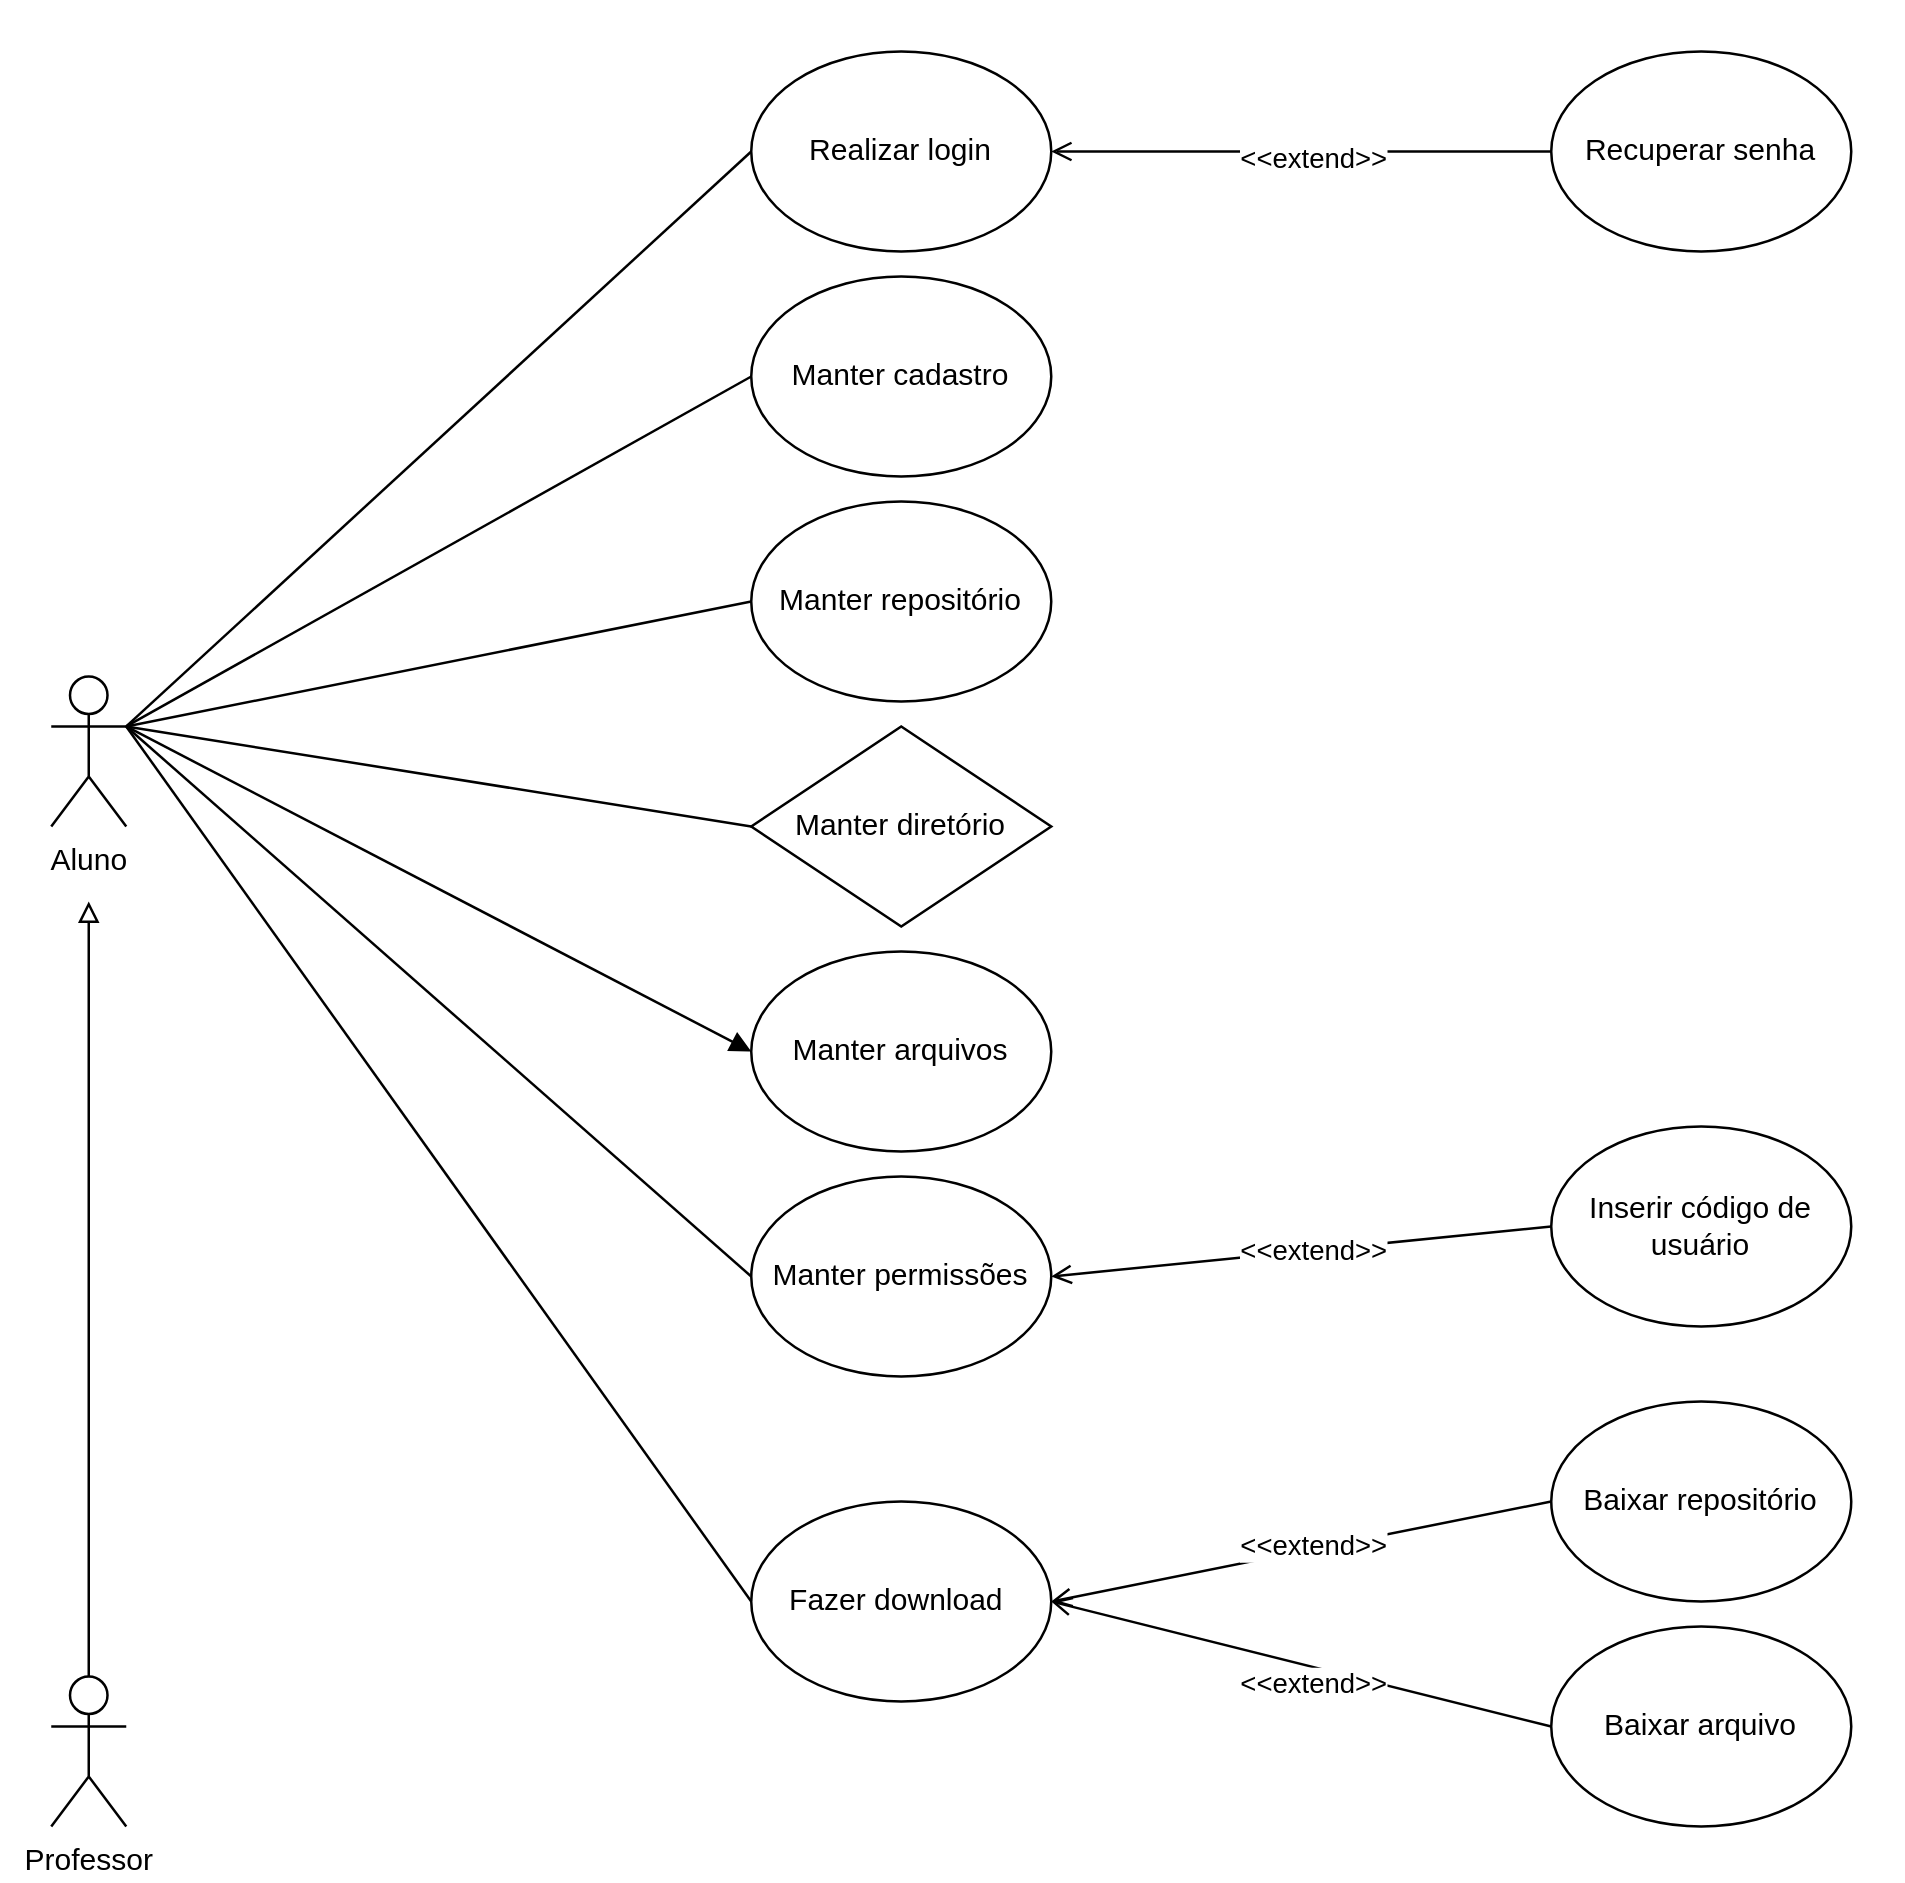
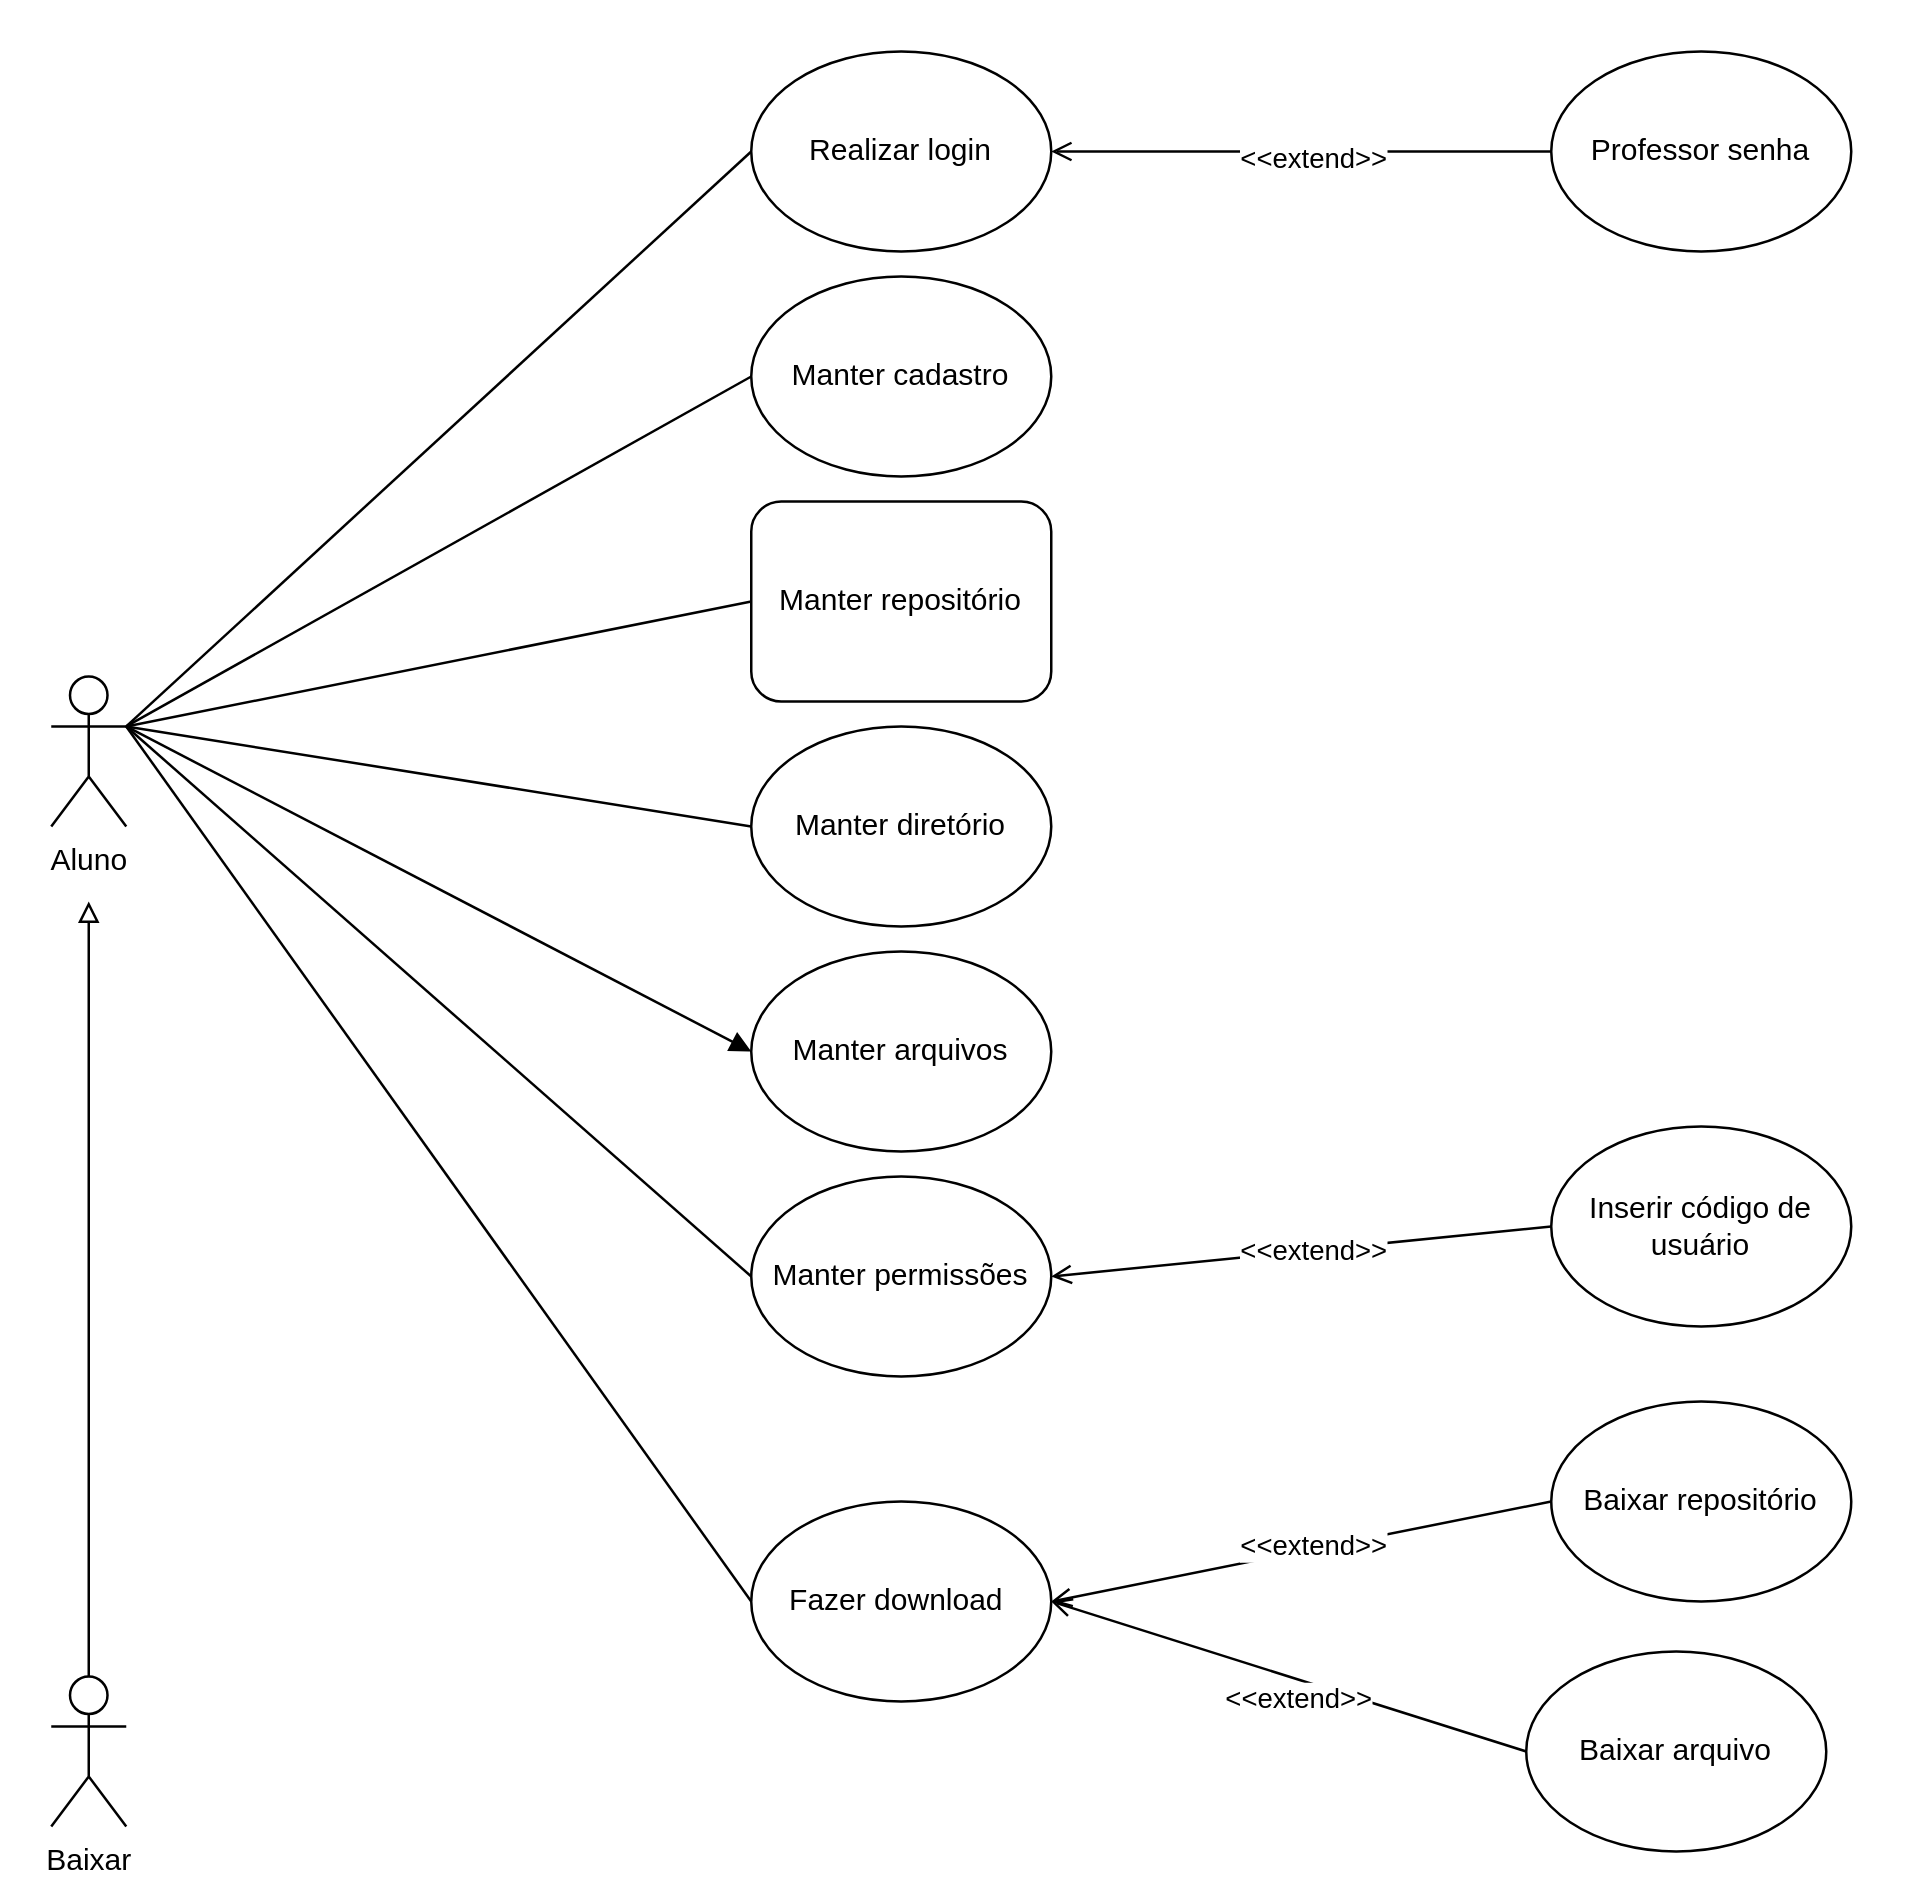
  <mxCell id="0" />
  <mxCell id="1" parent="0" />
  <mxCell id="2" value="Aluno" style="shape=umlActor;verticalLabelPosition=bottom;verticalAlign=top;html=1;outlineConnect=0;" vertex="1" parent="1"><mxGeometry x="20" y="270" width="30" height="60" as="geometry" /></mxCell>
  <mxCell id="3" value="Manter cadastro" style="ellipse;whiteSpace=wrap;html=1;" vertex="1" parent="1"><mxGeometry x="300" y="110" width="120" height="80" as="geometry" /></mxCell>
- <mxCell id="4" value="Manter repositório" style="ellipse;whiteSpace=wrap;html=1;" vertex="1" parent="1"><mxGeometry x="300" y="200" width="120" height="80" as="geometry" /></mxCell>
- <mxCell id="5" value="Manter diretório" style="rhombus;whiteSpace=wrap;html=1;" vertex="1" parent="1"><mxGeometry x="300" y="290" width="120" height="80" as="geometry" /></mxCell>
+ <mxCell id="4" value="Manter repositório" style="whiteSpace=wrap;html=1;rounded=1;" vertex="1" parent="1"><mxGeometry x="300" y="200" width="120" height="80" as="geometry" /></mxCell>
+ <mxCell id="5" value="Manter diretório" style="ellipse;whiteSpace=wrap;html=1;" vertex="1" parent="1"><mxGeometry x="300" y="290" width="120" height="80" as="geometry" /></mxCell>
  <mxCell id="6" value="Manter arquivos" style="ellipse;whiteSpace=wrap;html=1;" vertex="1" parent="1"><mxGeometry x="300" y="380" width="120" height="80" as="geometry" /></mxCell>
  <mxCell id="7" value="Manter permissões" style="ellipse;whiteSpace=wrap;html=1;" vertex="1" parent="1"><mxGeometry x="300" y="470" width="120" height="80" as="geometry" /></mxCell>
  <mxCell id="8" value="" style="endArrow=none;html=1;rounded=0;exitX=1;exitY=0.333;exitDx=0;exitDy=0;exitPerimeter=0;entryX=0;entryY=0.5;entryDx=0;entryDy=0;" edge="1" parent="1" source="2" target="3"><mxGeometry width="50" height="50" relative="1" as="geometry"><mxPoint x="420" y="320" as="sourcePoint" /><mxPoint x="470" y="270" as="targetPoint" /></mxGeometry></mxCell>
  <mxCell id="9" value="" style="endArrow=none;html=1;rounded=0;exitX=1;exitY=0.333;exitDx=0;exitDy=0;exitPerimeter=0;entryX=0;entryY=0.5;entryDx=0;entryDy=0;" edge="1" parent="1" source="2" target="4"><mxGeometry width="50" height="50" relative="1" as="geometry"><mxPoint x="70" y="260" as="sourcePoint" /><mxPoint x="310" y="160" as="targetPoint" /></mxGeometry></mxCell>
  <mxCell id="10" value="Fazer download&amp;nbsp;" style="ellipse;whiteSpace=wrap;html=1;" vertex="1" parent="1"><mxGeometry x="300" y="600" width="120" height="80" as="geometry" /></mxCell>
  <mxCell id="11" value="" style="endArrow=none;html=1;rounded=0;entryX=0;entryY=0.5;entryDx=0;entryDy=0;exitX=1;exitY=0.333;exitDx=0;exitDy=0;exitPerimeter=0;" edge="1" parent="1" source="2" target="10"><mxGeometry width="50" height="50" relative="1" as="geometry"><mxPoint x="80" y="280" as="sourcePoint" /><mxPoint x="310" y="250" as="targetPoint" /></mxGeometry></mxCell>
- <mxCell id="12" value="Baixar arquivo" style="ellipse;whiteSpace=wrap;html=1;" vertex="1" parent="1"><mxGeometry x="620" y="650" width="120" height="80" as="geometry" /></mxCell>
+ <mxCell id="12" value="Baixar arquivo" style="ellipse;whiteSpace=wrap;html=1;" vertex="1" parent="1"><mxGeometry x="610" y="660" width="120" height="80" as="geometry" /></mxCell>
  <mxCell id="13" value="Baixar repositório" style="ellipse;whiteSpace=wrap;html=1;" vertex="1" parent="1"><mxGeometry x="620" y="560" width="120" height="80" as="geometry" /></mxCell>
  <mxCell id="14" value="" style="endArrow=open;html=1;rounded=0;endFill=0;entryX=1;entryY=0.5;entryDx=0;entryDy=0;exitX=0;exitY=0.5;exitDx=0;exitDy=0;" edge="1" parent="1" source="13" target="10"><mxGeometry width="50" height="50" relative="1" as="geometry"><mxPoint x="610" y="420" as="sourcePoint" /><mxPoint x="410" y="370" as="targetPoint" /></mxGeometry></mxCell>
  <mxCell id="15" value="&amp;lt;&amp;lt;extend&amp;gt;&amp;gt;" style="edgeLabel;html=1;align=center;verticalAlign=middle;resizable=0;points=[];" vertex="1" connectable="0" parent="14"><mxGeometry x="-0.213" relative="1" as="geometry"><mxPoint x="-17" y="2" as="offset" /></mxGeometry></mxCell>
  <mxCell id="16" value="" style="endArrow=open;html=1;rounded=0;endFill=0;entryX=1;entryY=0.5;entryDx=0;entryDy=0;exitX=0;exitY=0.5;exitDx=0;exitDy=0;" edge="1" parent="1" source="12" target="10"><mxGeometry width="50" height="50" relative="1" as="geometry"><mxPoint x="630" y="440" as="sourcePoint" /><mxPoint x="430" y="430" as="targetPoint" /></mxGeometry></mxCell>
  <mxCell id="17" value="&amp;lt;&amp;lt;extend&amp;gt;&amp;gt;" style="edgeLabel;html=1;align=center;verticalAlign=middle;resizable=0;points=[];" vertex="1" connectable="0" parent="16"><mxGeometry x="-0.213" relative="1" as="geometry"><mxPoint x="-17" y="2" as="offset" /></mxGeometry></mxCell>
  <mxCell id="18" value="" style="endArrow=none;html=1;rounded=0;exitX=1;exitY=0.333;exitDx=0;exitDy=0;exitPerimeter=0;entryX=0;entryY=0.5;entryDx=0;entryDy=0;" edge="1" parent="1" source="2" target="5"><mxGeometry width="50" height="50" relative="1" as="geometry"><mxPoint x="60" y="300" as="sourcePoint" /><mxPoint x="310" y="250" as="targetPoint" /></mxGeometry></mxCell>
  <mxCell id="19" value="" style="endArrow=block;html=1;rounded=0;entryX=0;entryY=0.5;entryDx=0;entryDy=0;exitX=1;exitY=0.333;exitDx=0;exitDy=0;exitPerimeter=0;" edge="1" parent="1" source="2" target="6"><mxGeometry width="50" height="50" relative="1" as="geometry"><mxPoint x="60" y="300" as="sourcePoint" /><mxPoint x="310" y="340" as="targetPoint" /></mxGeometry></mxCell>
  <mxCell id="20" value="" style="endArrow=none;html=1;rounded=0;entryX=0;entryY=0.5;entryDx=0;entryDy=0;exitX=1;exitY=0.333;exitDx=0;exitDy=0;exitPerimeter=0;" edge="1" parent="1" source="2" target="7"><mxGeometry width="50" height="50" relative="1" as="geometry"><mxPoint x="60" y="300" as="sourcePoint" /><mxPoint x="310" y="430" as="targetPoint" /></mxGeometry></mxCell>
- <mxCell id="21" value="Professor" style="shape=umlActor;verticalLabelPosition=bottom;verticalAlign=top;html=1;outlineConnect=0;" vertex="1" parent="1"><mxGeometry x="20" y="670" width="30" height="60" as="geometry" /></mxCell>
+ <mxCell id="21" value="Baixar" style="shape=umlActor;verticalLabelPosition=bottom;verticalAlign=top;html=1;outlineConnect=0;" vertex="1" parent="1"><mxGeometry x="20" y="670" width="30" height="60" as="geometry" /></mxCell>
  <mxCell id="22" value="" style="endArrow=block;html=1;rounded=0;exitX=0.5;exitY=0;exitDx=0;exitDy=0;exitPerimeter=0;endFill=0;" edge="1" parent="1" source="21"><mxGeometry width="50" height="50" relative="1" as="geometry"><mxPoint x="250" y="500" as="sourcePoint" /><mxPoint x="35" y="360" as="targetPoint" /></mxGeometry></mxCell>
  <mxCell id="23" value="Realizar login" style="ellipse;whiteSpace=wrap;html=1;" vertex="1" parent="1"><mxGeometry x="300" y="20" width="120" height="80" as="geometry" /></mxCell>
  <mxCell id="24" value="" style="endArrow=none;html=1;rounded=0;exitX=1;exitY=0.333;exitDx=0;exitDy=0;exitPerimeter=0;entryX=0;entryY=0.5;entryDx=0;entryDy=0;" edge="1" parent="1" source="2" target="23"><mxGeometry width="50" height="50" relative="1" as="geometry"><mxPoint x="60" y="300" as="sourcePoint" /><mxPoint x="310" y="160" as="targetPoint" /></mxGeometry></mxCell>
- <mxCell id="25" value="Recuperar senha" style="ellipse;whiteSpace=wrap;html=1;" vertex="1" parent="1"><mxGeometry x="620" y="20" width="120" height="80" as="geometry" /></mxCell>
+ <mxCell id="25" value="Professor senha" style="ellipse;whiteSpace=wrap;html=1;" vertex="1" parent="1"><mxGeometry x="620" y="20" width="120" height="80" as="geometry" /></mxCell>
  <mxCell id="26" value="" style="endArrow=open;html=1;rounded=0;endFill=0;entryX=1;entryY=0.5;entryDx=0;entryDy=0;exitX=0;exitY=0.5;exitDx=0;exitDy=0;" edge="1" parent="1" source="25" target="23"><mxGeometry width="50" height="50" relative="1" as="geometry"><mxPoint x="630" y="20" as="sourcePoint" /><mxPoint x="430" y="70" as="targetPoint" /></mxGeometry></mxCell>
  <mxCell id="27" value="&amp;lt;&amp;lt;extend&amp;gt;&amp;gt;" style="edgeLabel;html=1;align=center;verticalAlign=middle;resizable=0;points=[];" vertex="1" connectable="0" parent="26"><mxGeometry x="-0.213" relative="1" as="geometry"><mxPoint x="-17" y="2" as="offset" /></mxGeometry></mxCell>
  <mxCell id="28" value="Inserir código de usuário" style="ellipse;whiteSpace=wrap;html=1;" vertex="1" parent="1"><mxGeometry x="620" y="450" width="120" height="80" as="geometry" /></mxCell>
  <mxCell id="29" value="" style="endArrow=open;html=1;rounded=0;endFill=0;entryX=1;entryY=0.5;entryDx=0;entryDy=0;exitX=0;exitY=0.5;exitDx=0;exitDy=0;" edge="1" parent="1" source="28" target="7"><mxGeometry width="50" height="50" relative="1" as="geometry"><mxPoint x="630" y="560" as="sourcePoint" /><mxPoint x="430" y="610" as="targetPoint" /></mxGeometry></mxCell>
  <mxCell id="30" value="&amp;lt;&amp;lt;extend&amp;gt;&amp;gt;" style="edgeLabel;html=1;align=center;verticalAlign=middle;resizable=0;points=[];" vertex="1" connectable="0" parent="29"><mxGeometry x="-0.213" relative="1" as="geometry"><mxPoint x="-17" y="2" as="offset" /></mxGeometry></mxCell>
